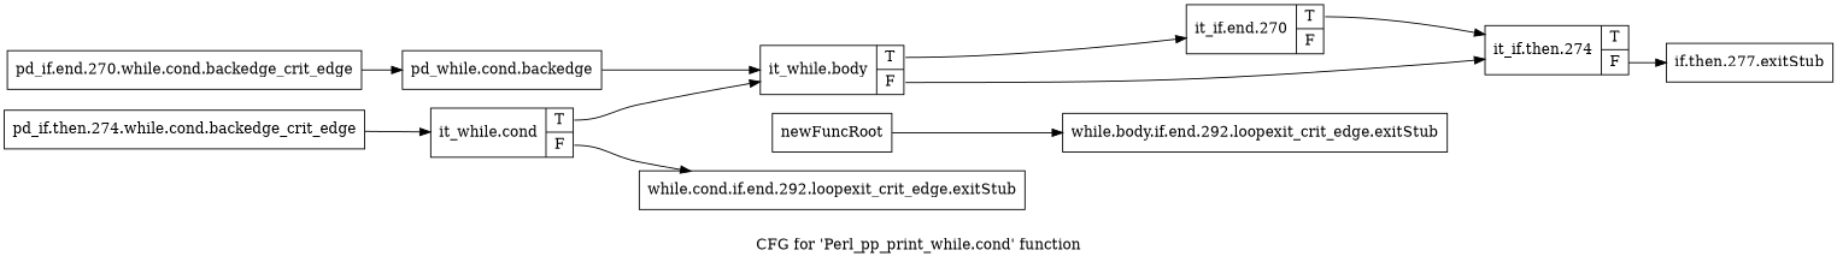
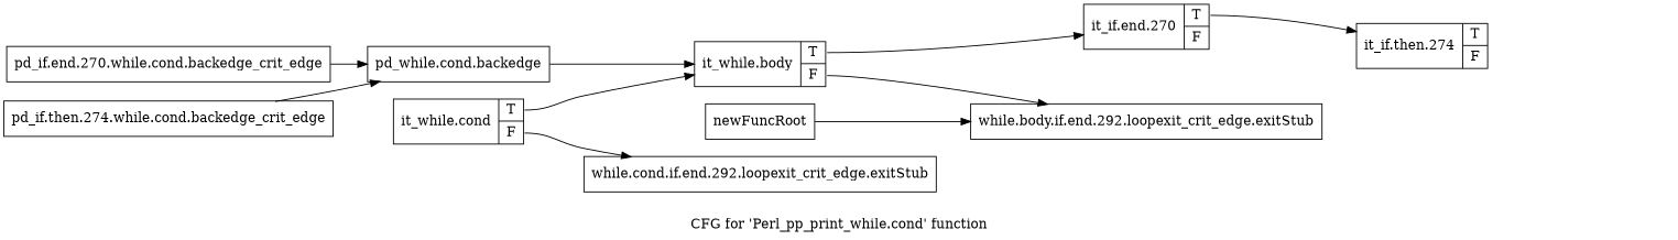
  digraph {
    label="CFG for 'Perl_pp_print_while.cond' function"
    rankdir=LR
    node [shape=record]
    n1 [label="{newFuncRoot}"]
    n2 [label="{while.body.if.end.292.loopexit_crit_edge.exitStub}"]
    n3 [label="{it_while.cond|{<s0>T|<s1>F}}"]
    n4 [label="{while.cond.if.end.292.loopexit_crit_edge.exitStub}"]
    n5 [label="{it_while.body|{<s0>T|<s1>F}}"]
    n6 [label="{it_if.end.270|{<s0>T|<s1>F}}"]
-   n7 [label="{if.then.277.exitStub}"]
    n8 [label="{it_if.then.274|{<s0>T|<s1>F}}"]
    n9 [label="{pd_if.end.270.while.cond.backedge_crit_edge}"]
    n10 [label="{pd_while.cond.backedge}"]
    n11 [label="{pd_if.then.274.while.cond.backedge_crit_edge}"]
    n1 -> n2
    n3 -> n4 [tailport=s1]
    n3 -> n5 [tailport=s0]
-   n5 -> n8 [tailport=s1]
+   n5 -> n2 [tailport=s1]
    n5 -> n6 [tailport=s0]
    n6 -> n8 [tailport=s0]
-   n8 -> n7 [tailport=s1]
    n9 -> n10
    n10 -> n5
-   n11 -> n3
+   n11 -> n10
  }
